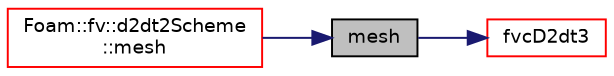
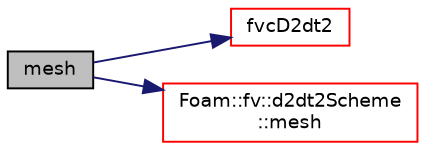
  digraph {
    rankdir=LR
    node [color=red fontname=Helvetica fontsize=10 shape=record]
    edge [color=midnightblue fontname=Helvetica fontsize=10 labelfontname=Helvetica labelfontsize=10 style=solid]
    n1 [color=black fillcolor=grey75 fontcolor=black height=0.2 label=mesh style=filled width=0.4]
-   n2 [height=0.2 label=fvcD2dt3 width=0.4]
+   n2 [height=0.2 label=fvcD2dt2 width=0.4]
    n3 [height=0.2 label="Foam::fv::d2dt2Scheme\l::mesh" width=0.4]
    n1 -> n2
-   n3 -> n1
+   n1 -> n3
  }
